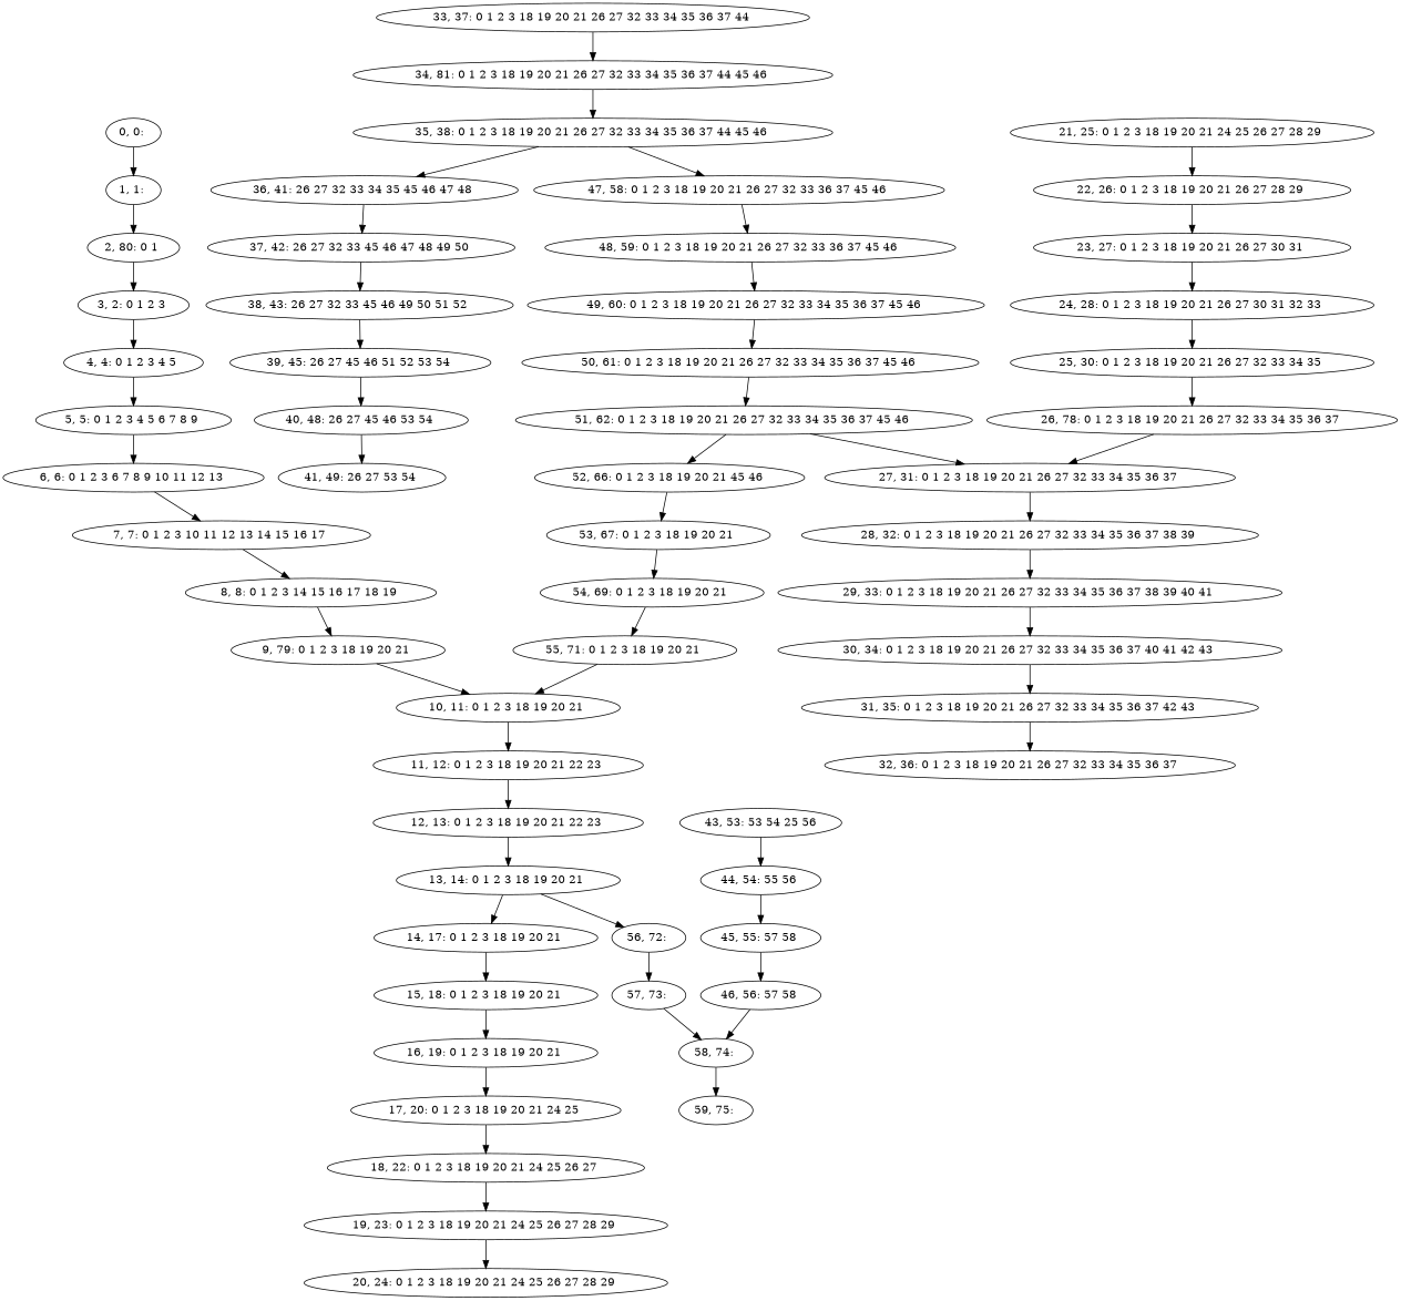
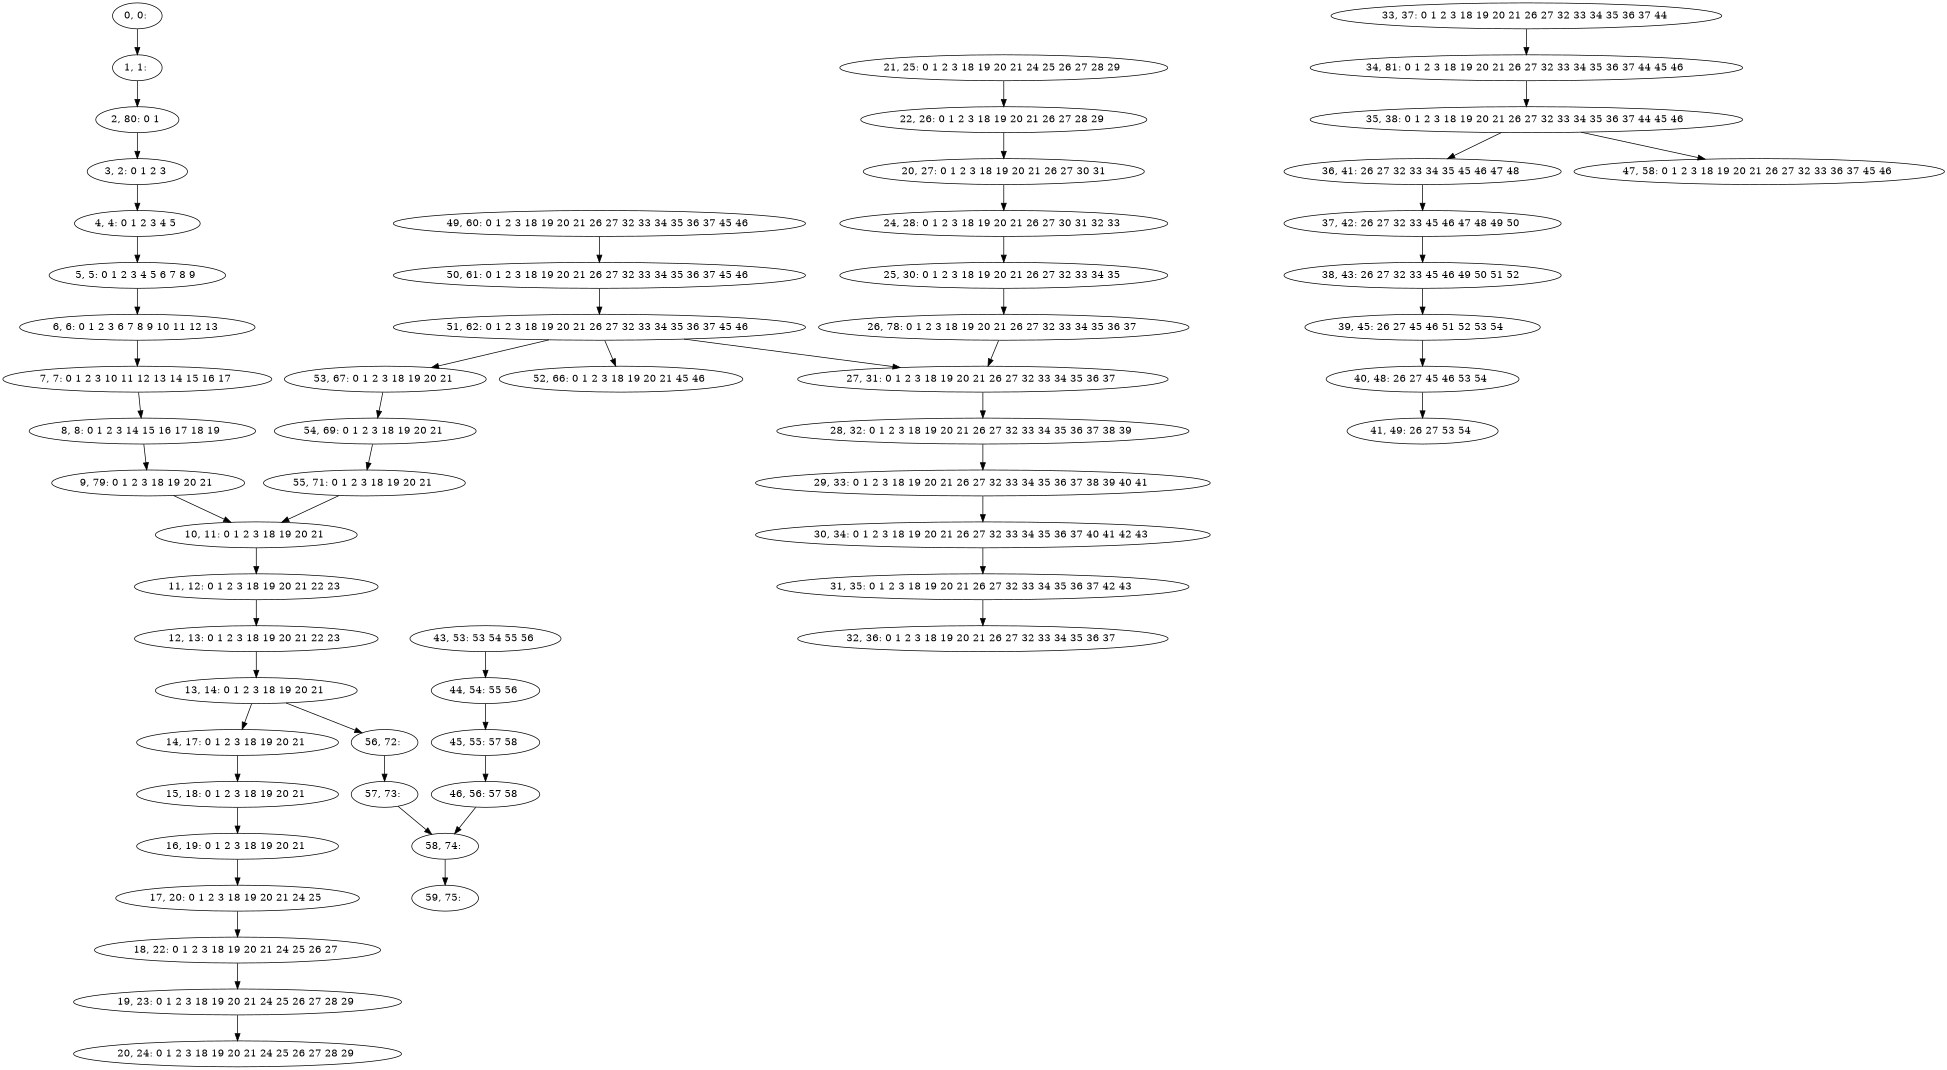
  digraph {
    n1 [label="0, 0: "]
    n2 [label="1, 1: "]
    n3 [label="2, 80: 0 1 "]
    n4 [label="3, 2: 0 1 2 3 "]
    n5 [label="4, 4: 0 1 2 3 4 5 "]
    n6 [label="5, 5: 0 1 2 3 4 5 6 7 8 9 "]
    n7 [label="6, 6: 0 1 2 3 6 7 8 9 10 11 12 13 "]
    n8 [label="7, 7: 0 1 2 3 10 11 12 13 14 15 16 17 "]
    n9 [label="8, 8: 0 1 2 3 14 15 16 17 18 19 "]
    n10 [label="9, 79: 0 1 2 3 18 19 20 21 "]
    n11 [label="10, 11: 0 1 2 3 18 19 20 21 "]
    n12 [label="11, 12: 0 1 2 3 18 19 20 21 22 23 "]
    n13 [label="12, 13: 0 1 2 3 18 19 20 21 22 23 "]
    n14 [label="13, 14: 0 1 2 3 18 19 20 21 "]
    n15 [label="14, 17: 0 1 2 3 18 19 20 21 "]
    n16 [label="56, 72: "]
    n17 [label="15, 18: 0 1 2 3 18 19 20 21 "]
    n18 [label="57, 73: "]
    n19 [label="16, 19: 0 1 2 3 18 19 20 21 "]
    n20 [label="17, 20: 0 1 2 3 18 19 20 21 24 25 "]
    n21 [label="18, 22: 0 1 2 3 18 19 20 21 24 25 26 27 "]
    n22 [label="19, 23: 0 1 2 3 18 19 20 21 24 25 26 27 28 29 "]
    n23 [label="20, 24: 0 1 2 3 18 19 20 21 24 25 26 27 28 29 "]
    n24 [label="21, 25: 0 1 2 3 18 19 20 21 24 25 26 27 28 29 "]
    n25 [label="22, 26: 0 1 2 3 18 19 20 21 26 27 28 29 "]
-   n26 [label="23, 27: 0 1 2 3 18 19 20 21 26 27 30 31 "]
+   n26 [label="20, 27: 0 1 2 3 18 19 20 21 26 27 30 31"]
    n27 [label="24, 28: 0 1 2 3 18 19 20 21 26 27 30 31 32 33 "]
    n28 [label="25, 30: 0 1 2 3 18 19 20 21 26 27 32 33 34 35 "]
    n29 [label="26, 78: 0 1 2 3 18 19 20 21 26 27 32 33 34 35 36 37 "]
    n30 [label="27, 31: 0 1 2 3 18 19 20 21 26 27 32 33 34 35 36 37 "]
    n31 [label="28, 32: 0 1 2 3 18 19 20 21 26 27 32 33 34 35 36 37 38 39 "]
    n32 [label="29, 33: 0 1 2 3 18 19 20 21 26 27 32 33 34 35 36 37 38 39 40 41 "]
    n33 [label="30, 34: 0 1 2 3 18 19 20 21 26 27 32 33 34 35 36 37 40 41 42 43 "]
    n34 [label="31, 35: 0 1 2 3 18 19 20 21 26 27 32 33 34 35 36 37 42 43 "]
    n35 [label="32, 36: 0 1 2 3 18 19 20 21 26 27 32 33 34 35 36 37 "]
    n36 [label="33, 37: 0 1 2 3 18 19 20 21 26 27 32 33 34 35 36 37 44 "]
    n37 [label="34, 81: 0 1 2 3 18 19 20 21 26 27 32 33 34 35 36 37 44 45 46 "]
    n38 [label="35, 38: 0 1 2 3 18 19 20 21 26 27 32 33 34 35 36 37 44 45 46 "]
    n39 [label="36, 41: 26 27 32 33 34 35 45 46 47 48 "]
    n40 [label="47, 58: 0 1 2 3 18 19 20 21 26 27 32 33 36 37 45 46 "]
    n41 [label="37, 42: 26 27 32 33 45 46 47 48 49 50 "]
-   n42 [label="48, 59: 0 1 2 3 18 19 20 21 26 27 32 33 36 37 45 46 "]
    n43 [label="38, 43: 26 27 32 33 45 46 49 50 51 52 "]
    n44 [label="39, 45: 26 27 45 46 51 52 53 54 "]
    n45 [label="40, 48: 26 27 45 46 53 54 "]
    n46 [label="41, 49: 26 27 53 54 "]
-   n47 [label="43, 53: 53 54 25 56"]
+   n47 [label="43, 53: 53 54 55 56 "]
    n48 [label="44, 54: 55 56 "]
    n49 [label="45, 55: 57 58 "]
    n50 [label="46, 56: 57 58 "]
    n51 [label="58, 74: "]
    n52 [label="59, 75: "]
    n53 [label="49, 60: 0 1 2 3 18 19 20 21 26 27 32 33 34 35 36 37 45 46 "]
    n54 [label="50, 61: 0 1 2 3 18 19 20 21 26 27 32 33 34 35 36 37 45 46 "]
    n55 [label="51, 62: 0 1 2 3 18 19 20 21 26 27 32 33 34 35 36 37 45 46 "]
    n56 [label="52, 66: 0 1 2 3 18 19 20 21 45 46 "]
    n57 [label="53, 67: 0 1 2 3 18 19 20 21 "]
    n58 [label="54, 69: 0 1 2 3 18 19 20 21 "]
    n59 [label="55, 71: 0 1 2 3 18 19 20 21 "]
    n1 -> n2
    n2 -> n3
    n3 -> n4
    n4 -> n5
    n5 -> n6
    n6 -> n7
    n7 -> n8
    n8 -> n9
    n9 -> n10
    n10 -> n11
    n11 -> n12
    n12 -> n13
    n13 -> n14
    n14 -> n15
    n14 -> n16
    n15 -> n17
    n16 -> n18
    n17 -> n19
    n18 -> n51
    n19 -> n20
    n20 -> n21
    n21 -> n22
    n22 -> n23
    n24 -> n25
    n25 -> n26
    n26 -> n27
    n27 -> n28
    n28 -> n29
    n29 -> n30
    n30 -> n31
    n31 -> n32
    n32 -> n33
    n33 -> n34
    n34 -> n35
    n36 -> n37
    n37 -> n38
    n38 -> n39
    n38 -> n40
    n39 -> n41
-   n40 -> n42
    n41 -> n43
-   n42 -> n53
    n43 -> n44
    n44 -> n45
    n45 -> n46
    n47 -> n48
    n48 -> n49
    n49 -> n50
    n50 -> n51
    n51 -> n52
    n53 -> n54
    n54 -> n55
    n55 -> n30
    n55 -> n56
-   n56 -> n57
+   n55 -> n57
    n57 -> n58
    n58 -> n59
    n59 -> n11
  }
